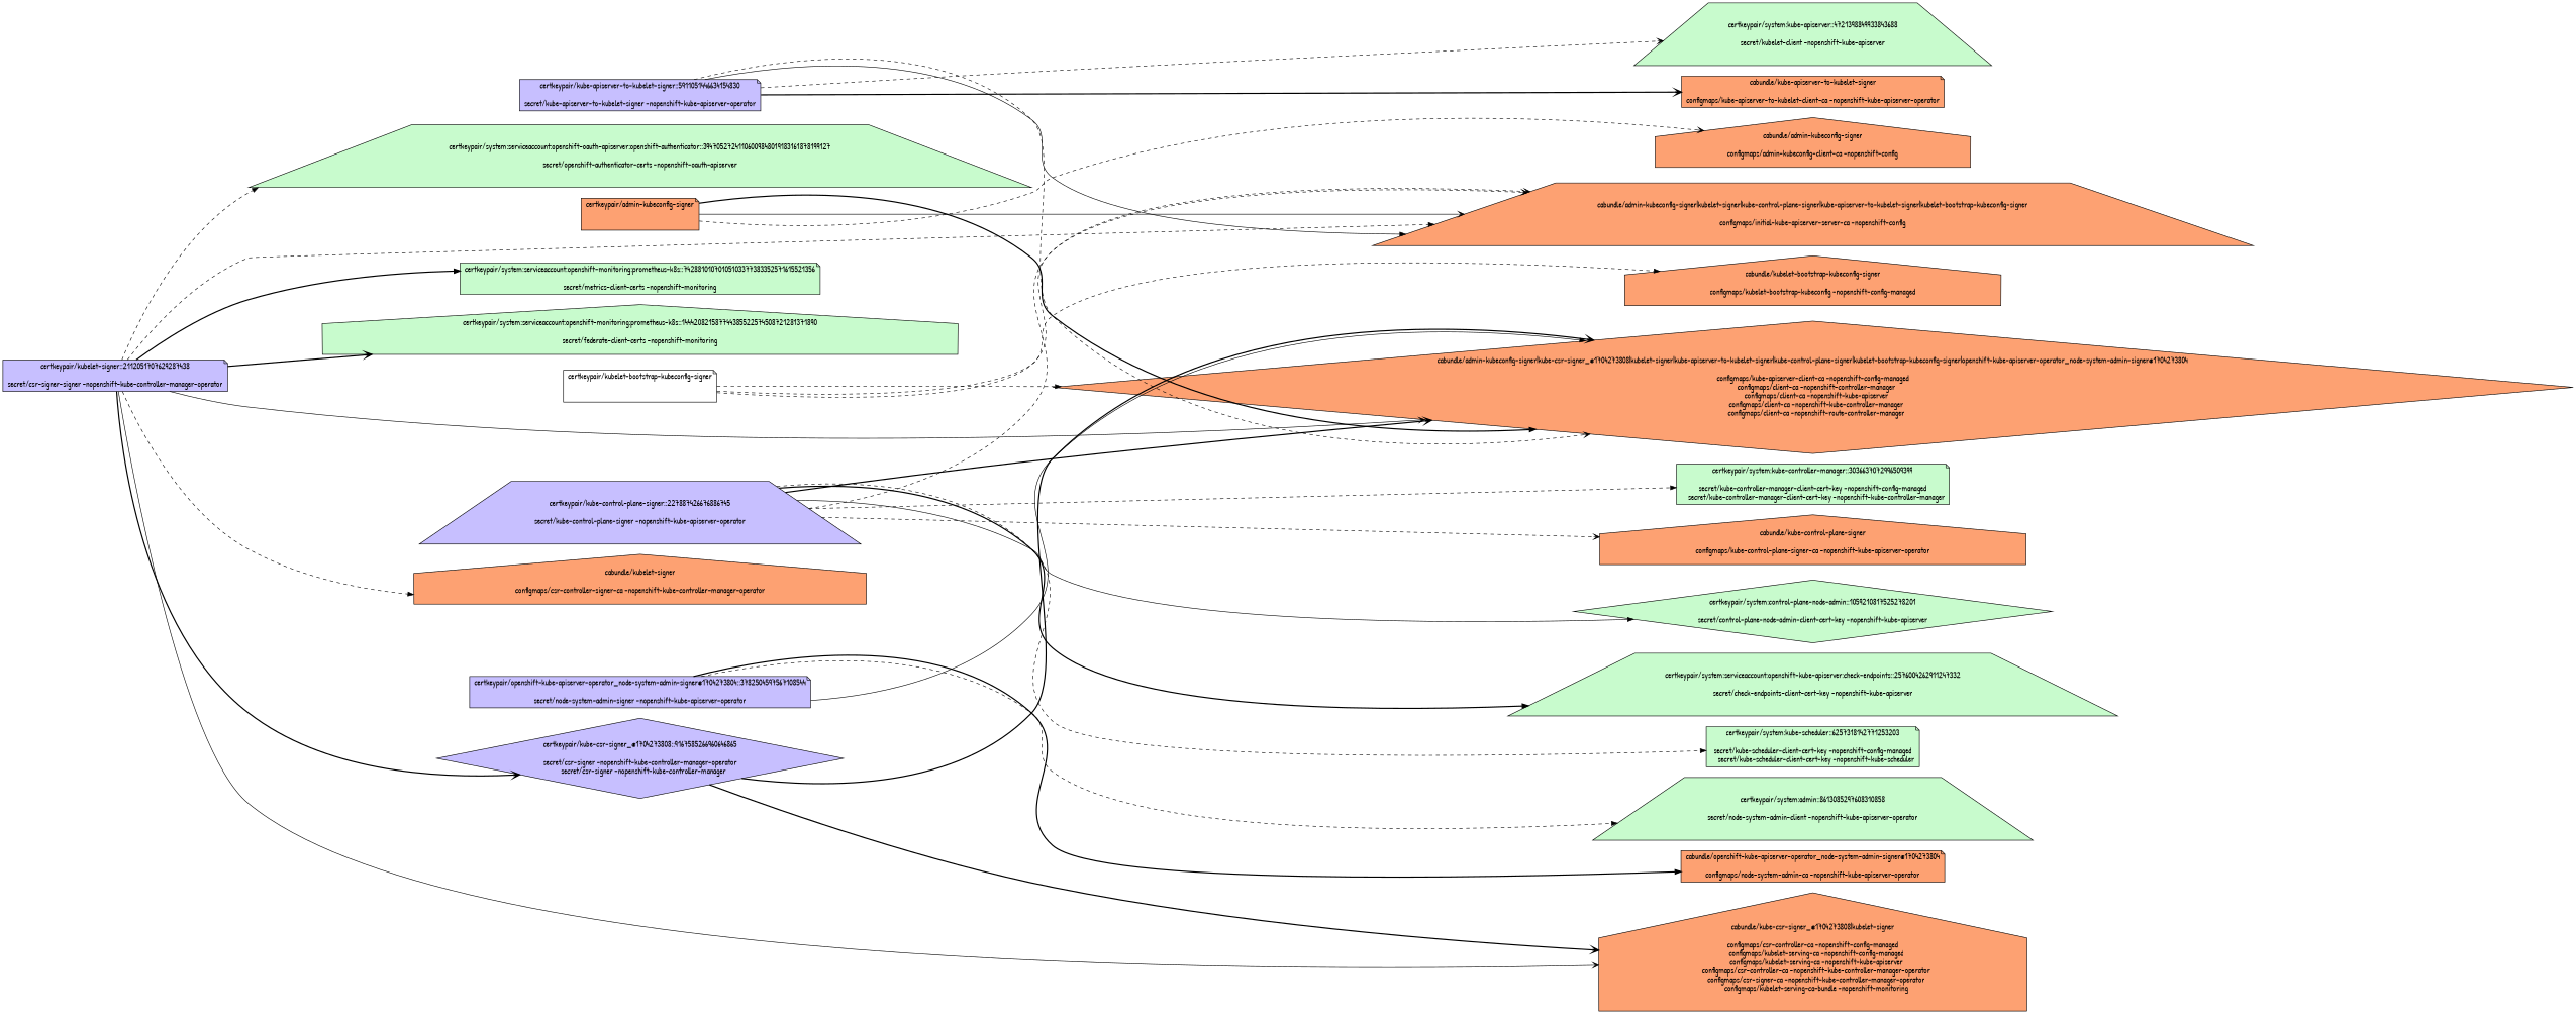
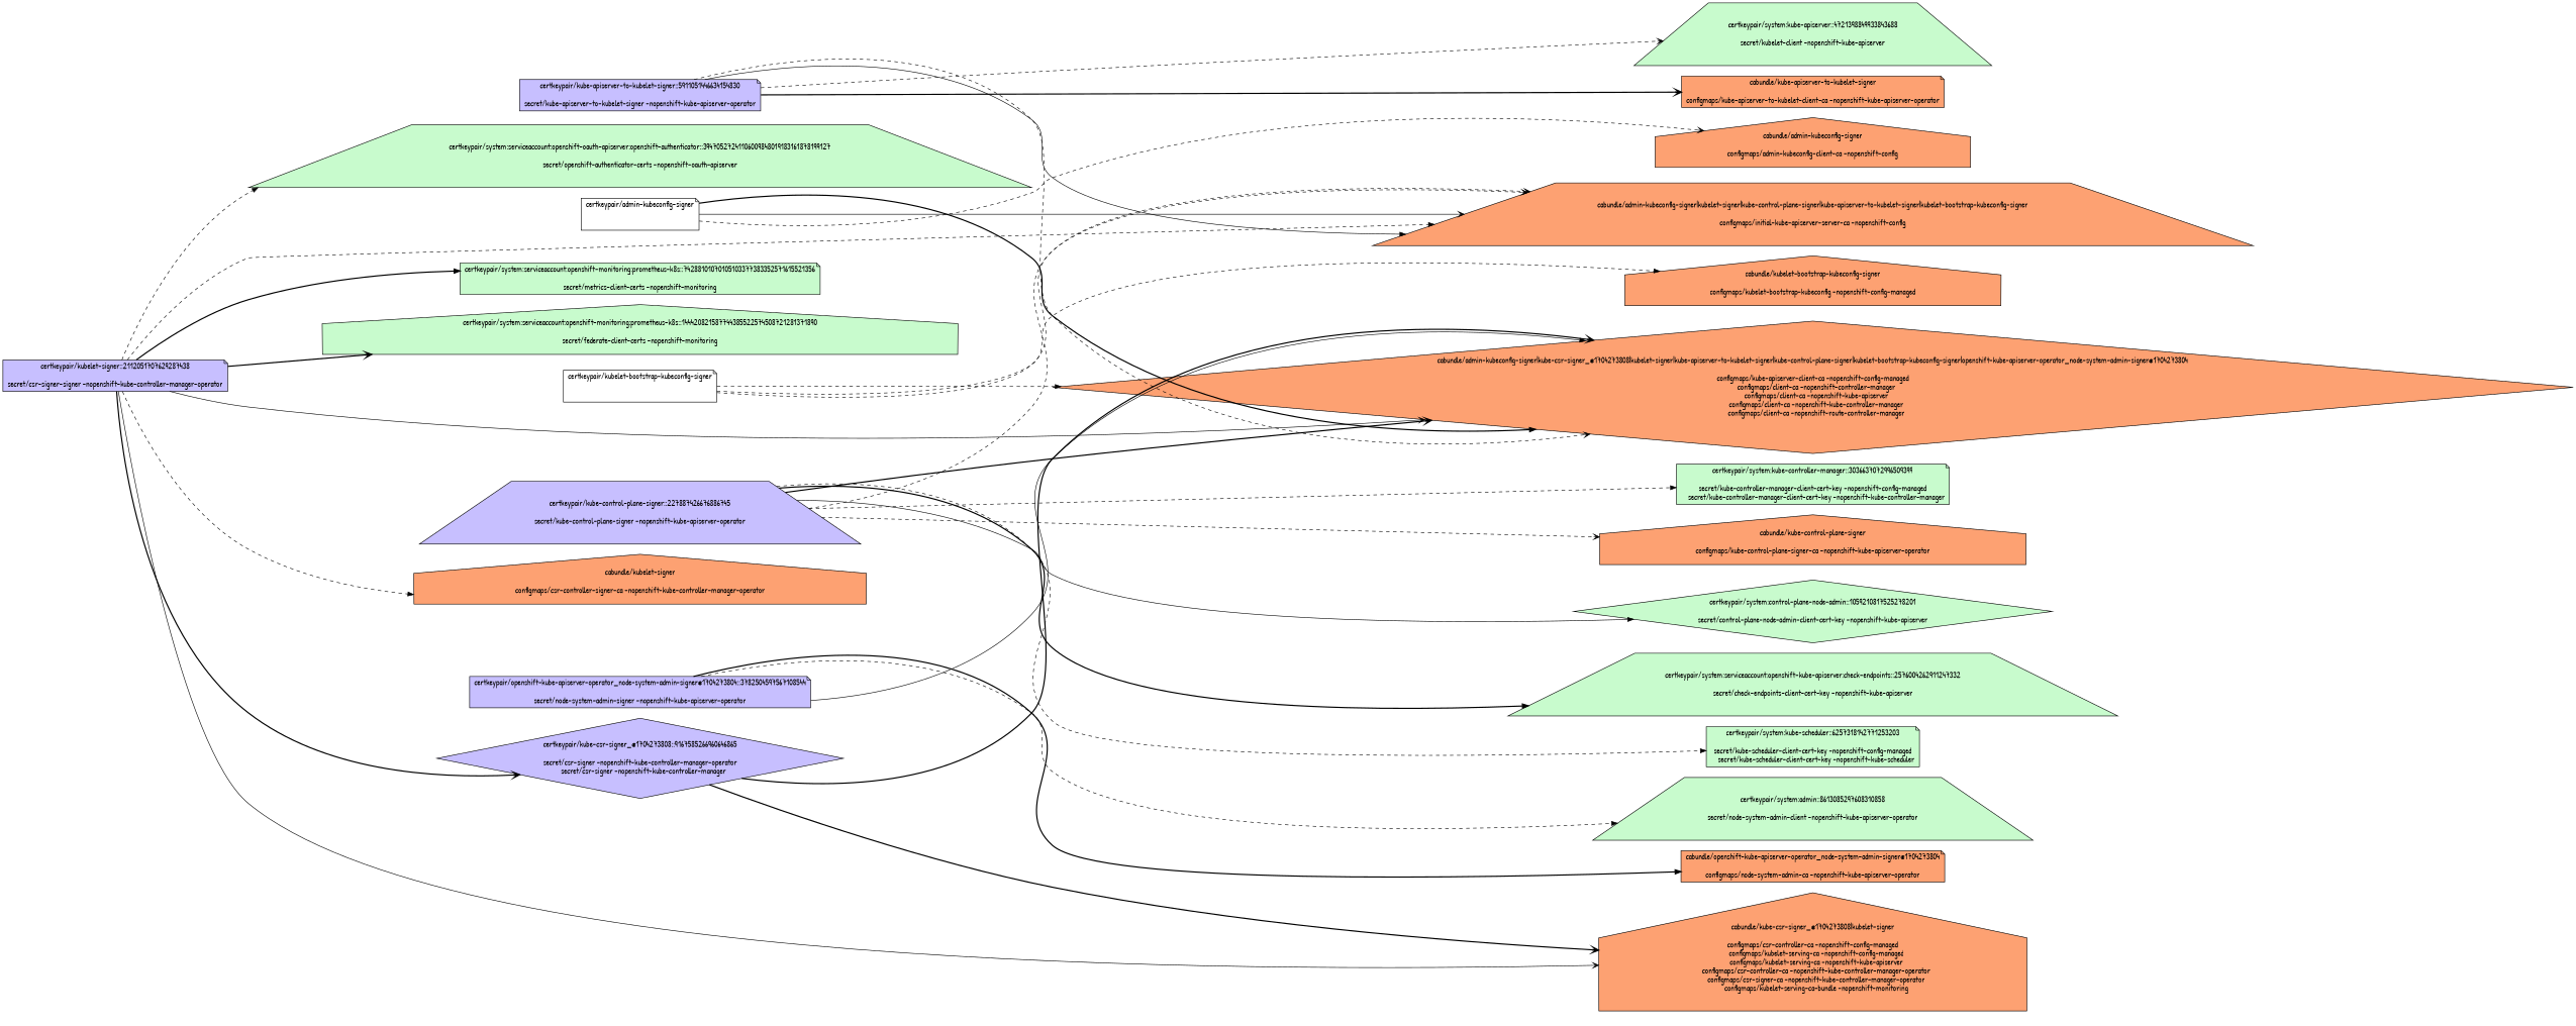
  digraph {
    rankdir=LR
    fontname="Patrick Hand"
    node [fillcolor="#c8fbcd" style=filled shape=note fontname="Patrick Hand"]
    edge [style=dashed arrowhead=vee fontname="Patrick Hand"]
    n1 [fillcolor="#c7bfff" label="certkeypair/kube-apiserver-to-kubelet-signer::5911051446634154830\n\nsecret/kube-apiserver-to-kubelet-signer -nopenshift-kube-apiserver-operator\n"]
    n2 [label="certkeypair/system:kube-apiserver::4721398849933843688\n\nsecret/kubelet-client -nopenshift-kube-apiserver\n" shape=trapezium]
    n3 [fillcolor="#fda172" label="cabundle/kube-apiserver-to-kubelet-signer\n\nconfigmaps/kube-apiserver-to-kubelet-client-ca -nopenshift-kube-apiserver-operator\n"]
    n4 [fillcolor="#fda172" label="cabundle/admin-kubeconfig-signer|kubelet-signer|kube-control-plane-signer|kube-apiserver-to-kubelet-signer|kubelet-bootstrap-kubeconfig-signer\n\nconfigmaps/initial-kube-apiserver-server-ca -nopenshift-config\n" shape=trapezium]
    n5 [fillcolor="#fda172" label="cabundle/admin-kubeconfig-signer|kube-csr-signer_@1704273808|kubelet-signer|kube-apiserver-to-kubelet-signer|kube-control-plane-signer|kubelet-bootstrap-kubeconfig-signer|openshift-kube-apiserver-operator_node-system-admin-signer@1704273804\n\nconfigmaps/kube-apiserver-client-ca -nopenshift-config-managed\n    configmaps/client-ca -nopenshift-controller-manager\n    configmaps/client-ca -nopenshift-kube-apiserver\n    configmaps/client-ca -nopenshift-kube-controller-manager\n    configmaps/client-ca -nopenshift-route-controller-manager\n" shape=diamond]
    n6 [fillcolor="#c7bfff" label="certkeypair/kube-control-plane-signer::227887426676886745\n\nsecret/kube-control-plane-signer -nopenshift-kube-apiserver-operator\n" shape=trapezium]
    n7 [label="certkeypair/system:control-plane-node-admin::1059210817525278201\n\nsecret/control-plane-node-admin-client-cert-key -nopenshift-kube-apiserver\n" shape=diamond]
    n8 [label="certkeypair/system:serviceaccount:openshift-kube-apiserver:check-endpoints::2576004262911247332\n\nsecret/check-endpoints-client-cert-key -nopenshift-kube-apiserver\n" shape=trapezium]
    n9 [label="certkeypair/system:kube-scheduler::6257318142771253203\n\nsecret/kube-scheduler-client-cert-key -nopenshift-config-managed\n    secret/kube-scheduler-client-cert-key -nopenshift-kube-scheduler\n"]
    n10 [label="certkeypair/system:kube-controller-manager::3036637072996509399\n\nsecret/kube-controller-manager-client-cert-key -nopenshift-config-managed\n    secret/kube-controller-manager-client-cert-key -nopenshift-kube-controller-manager\n"]
    n11 [fillcolor="#fda172" label="cabundle/kube-control-plane-signer\n\nconfigmaps/kube-control-plane-signer-ca -nopenshift-kube-apiserver-operator\n" shape=house]
    n12 [fillcolor="#c7bfff" label="certkeypair/kubelet-signer::2112051707629287438\n\nsecret/csr-signer-signer -nopenshift-kube-controller-manager-operator\n"]
    n13 [label="certkeypair/system:serviceaccount:openshift-oauth-apiserver:openshift-authenticator::39470527241106009848019183161878199127\n\nsecret/openshift-authenticator-certs -nopenshift-oauth-apiserver\n" shape=trapezium]
    n14 [label="certkeypair/system:serviceaccount:openshift-monitoring:prometheus-k8s::74288101070105103377383352571615521356\n\nsecret/metrics-client-certs -nopenshift-monitoring\n"]
    n15 [label="certkeypair/system:serviceaccount:openshift-monitoring:prometheus-k8s::144420821587744385522574508721281371890\n\nsecret/federate-client-certs -nopenshift-monitoring\n" shape=house]
    n16 [fillcolor="#c7bfff" label="certkeypair/kube-csr-signer_@1704273808::9167585266960646865\n\nsecret/csr-signer -nopenshift-kube-controller-manager-operator\n    secret/csr-signer -nopenshift-kube-controller-manager\n" shape=diamond]
    n17 [fillcolor="#fda172" label="cabundle/kube-csr-signer_@1704273808|kubelet-signer\n\nconfigmaps/csr-controller-ca -nopenshift-config-managed\n    configmaps/kubelet-serving-ca -nopenshift-config-managed\n    configmaps/kubelet-serving-ca -nopenshift-kube-apiserver\n    configmaps/csr-controller-ca -nopenshift-kube-controller-manager-operator\n    configmaps/csr-signer-ca -nopenshift-kube-controller-manager-operator\n    configmaps/kubelet-serving-ca-bundle -nopenshift-monitoring\n" shape=house]
    n18 [fillcolor="#fda172" label="cabundle/kubelet-signer\n\nconfigmaps/csr-controller-signer-ca -nopenshift-kube-controller-manager-operator\n" shape=house]
-   n19 [fillcolor="#fda172" label="certkeypair/admin-kubeconfig-signer\n\n\n"]
+   n19 [fillcolor=white label="certkeypair/admin-kubeconfig-signer\n\n\n"]
    n20 [fillcolor="#fda172" label="cabundle/admin-kubeconfig-signer\n\nconfigmaps/admin-kubeconfig-client-ca -nopenshift-config\n" shape=house]
    n21 [fillcolor=white label="certkeypair/kubelet-bootstrap-kubeconfig-signer\n\n\n"]
    n22 [fillcolor="#fda172" label="cabundle/kubelet-bootstrap-kubeconfig-signer\n\nconfigmaps/kubelet-bootstrap-kubeconfig -nopenshift-config-managed\n" shape=house]
    n23 [fillcolor="#c7bfff" label="certkeypair/openshift-kube-apiserver-operator_node-system-admin-signer@1704273804::3782504597567108544\n\nsecret/node-system-admin-signer -nopenshift-kube-apiserver-operator\n"]
    n24 [label="certkeypair/system:admin::8613085297608310858\n\nsecret/node-system-admin-client -nopenshift-kube-apiserver-operator\n" shape=trapezium]
    n25 [fillcolor="#fda172" label="cabundle/openshift-kube-apiserver-operator_node-system-admin-signer@1704273804\n\nconfigmaps/node-system-admin-ca -nopenshift-kube-apiserver-operator\n"]
    n1 -> n2
    n1 -> n3 [style=bold]
    n1 -> n4 [style=solid arrowhead=normal]
    n1 -> n5
    n6 -> n4
    n6 -> n5 [style=bold]
    n6 -> n7 [style=solid arrowhead=normal]
    n6 -> n8 [style=bold arrowhead=normal]
    n6 -> n9 [arrowhead=normal]
    n6 -> n10 [arrowhead=normal]
    n6 -> n11
    n12 -> n4 [arrowhead=normal]
    n12 -> n5 [style=solid]
    n12 -> n13 [arrowhead=normal]
    n12 -> n14 [style=bold arrowhead=normal]
    n12 -> n15 [style=bold]
    n12 -> n16 [style=bold]
    n12 -> n17 [style=solid]
    n12 -> n18 [arrowhead=normal]
    n16 -> n5 [style=bold]
    n16 -> n17 [style=bold]
    n19 -> n4 [style=solid]
    n19 -> n5 [style=bold arrowhead=normal]
    n19 -> n20
    n21 -> n4
    n21 -> n5 [arrowhead=normal]
    n21 -> n22 [arrowhead=normal]
    n23 -> n5 [style=solid arrowhead=normal]
    n23 -> n24 [arrowhead=normal]
    n23 -> n25 [style=bold arrowhead=normal]
  }
